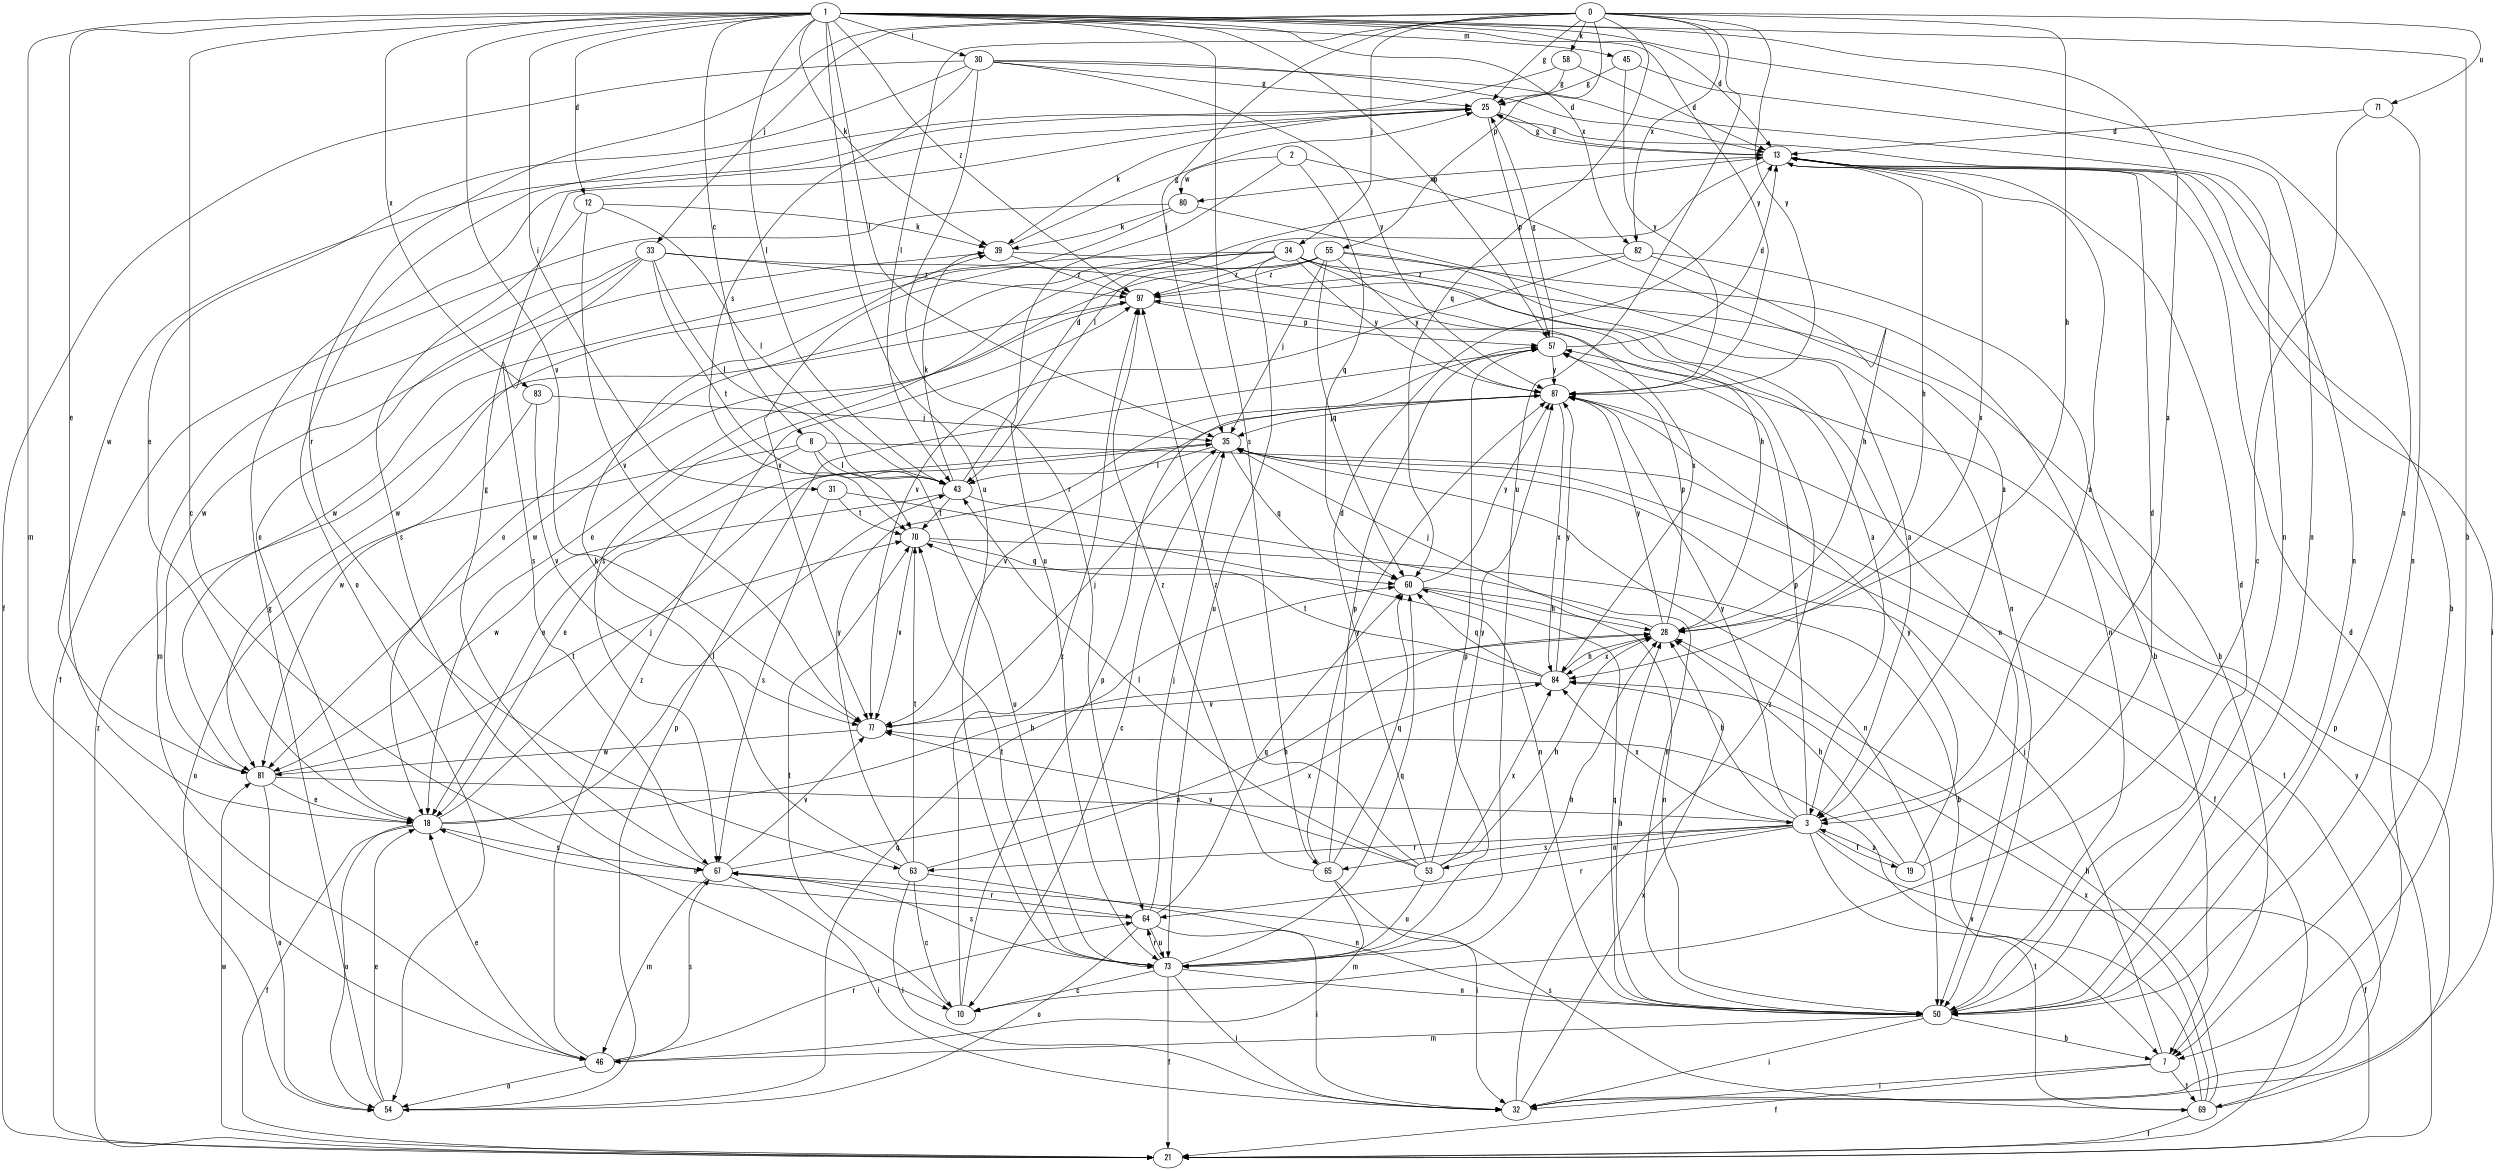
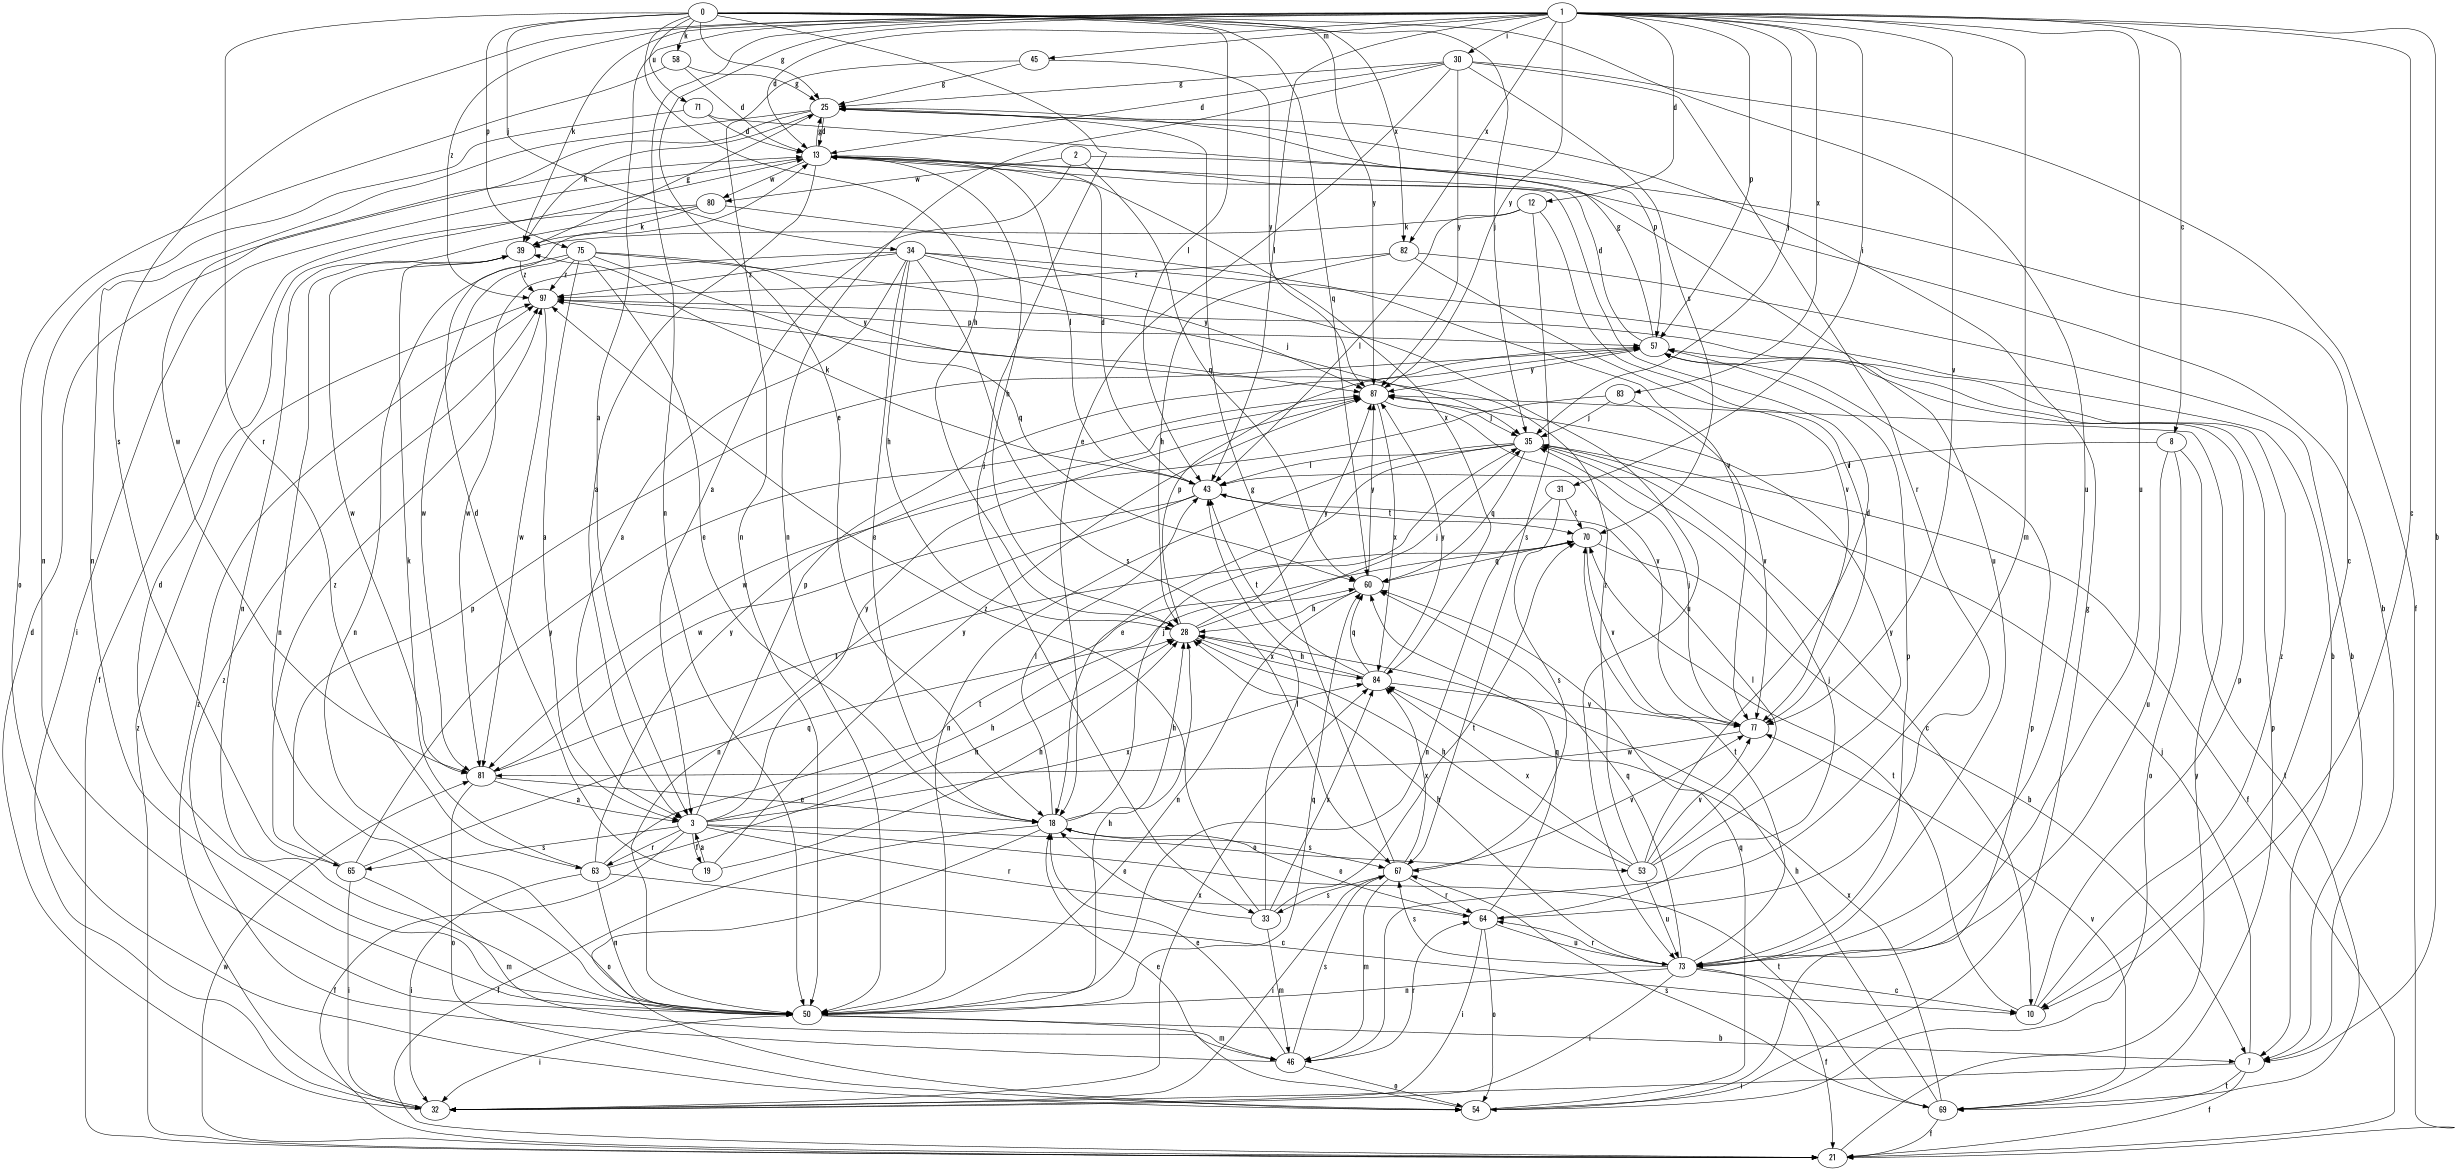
  strict digraph {
    fontname=Oswald
    node [fontname=Oswald]
    edge [fontname=Oswald]
    0
    25
    28
    33
    34
    35
    n7 [label=58]
    43
-   55
+   55 [label=75]
    60
    63
    71
    73
    82
    87
    13
    39
    50
    57
    81
    84
    18
    46
    n24 [label=97]
    70
    67
    3
    7
    10
    21
    54
    32
    64
    77
    1
    8
    12
    30
    31
    45
    65
    83
    19
    53
    69
    80
    2
    0 -> 25 [label=g]
    0 -> 28 [label=h]
    0 -> 33 [label=j]
    0 -> 34 [label=j]
    0 -> 35 [label=j]
    0 -> n7 [label=k]
    0 -> 43 [label=l]
    0 -> 55 [label=p]
    0 -> 60 [label=q]
    0 -> 63 [label=r]
    0 -> 71 [label=u]
    0 -> 73 [label=u]
    0 -> 82 [label=x]
    0 -> 87 [label=y]
    25 -> 13 [label=d]
    25 -> 39 [label=k]
    25 -> 50 [label=n]
    25 -> 57 [label=p]
    25 -> 81 [label=w]
    28 -> 35 [label=j]
    28 -> 87 [label=y]
    28 -> 57 [label=p]
    28 -> 84 [label=x]
    33 -> 43 [label=l]
    33 -> 84 [label=x]
    33 -> 18 [label=e]
    33 -> 46 [label=m]
    33 -> n24 [label=z]
    33 -> 70 [label=t]
-   33 -> 67 [label=s]
+   67 -> 33 [label=s]
    34 -> 28 [label=h]
    34 -> 73 [label=u]
    34 -> 87 [label=y]
    34 -> 81 [label=w]
    34 -> 18 [label=e]
    34 -> n24 [label=z]
    34 -> 67 [label=s]
    34 -> 3 [label=a]
    34 -> 7 [label=b]
    35 -> 43 [label=l]
    35 -> 60 [label=q]
    35 -> 50 [label=n]
    35 -> 18 [label=e]
    35 -> 10 [label=c]
    35 -> 21 [label=f]
    n7 -> 25 [label=g]
    n7 -> 13 [label=d]
    n7 -> 54 [label=o]
    43 -> 13 [label=d]
    43 -> 39 [label=k]
    43 -> 50 [label=n]
    43 -> 81 [label=w]
    43 -> 70 [label=t]
    55 -> 35 [label=j]
    55 -> 60 [label=q]
    55 -> 87 [label=y]
    55 -> 50 [label=n]
    55 -> 81 [label=w]
    55 -> 18 [label=e]
    55 -> n24 [label=z]
    55 -> 3 [label=a]
    60 -> 28 [label=h]
    60 -> 87 [label=y]
    60 -> 50 [label=n]
    63 -> 28 [label=h]
    63 -> 87 [label=y]
    63 -> 39 [label=k]
    63 -> 50 [label=n]
    63 -> 70 [label=t]
    63 -> 10 [label=c]
    63 -> 32 [label=i]
    71 -> 13 [label=d]
    71 -> 50 [label=n]
    71 -> 10 [label=c]
    73 -> 28 [label=h]
    73 -> 60 [label=q]
    73 -> 50 [label=n]
    73 -> 57 [label=p]
    73 -> 70 [label=t]
    73 -> 67 [label=s]
    73 -> 10 [label=c]
    73 -> 21 [label=f]
    73 -> 32 [label=i]
    73 -> 64 [label=r]
    82 -> 28 [label=h]
    82 -> n24 [label=z]
    82 -> 7 [label=b]
    82 -> 77 [label=v]
    87 -> 35 [label=j]
    87 -> 84 [label=x]
    87 -> 77 [label=v]
    13 -> 25 [label=g]
    13 -> 28 [label=h]
    13 -> 43 [label=l]
    13 -> 84 [label=x]
    13 -> 3 [label=a]
    13 -> 7 [label=b]
    13 -> 32 [label=i]
    13 -> 80 [label=w]
    39 -> 25 [label=g]
    39 -> 50 [label=n]
    39 -> 81 [label=w]
    39 -> n24 [label=z]
    50 -> 28 [label=h]
    50 -> 60 [label=q]
    50 -> 13 [label=d]
    50 -> 46 [label=m]
    50 -> 7 [label=b]
    50 -> 32 [label=i]
    57 -> 25 [label=g]
    57 -> 87 [label=y]
    57 -> 13 [label=d]
    81 -> 18 [label=e]
    81 -> 70 [label=t]
    81 -> 3 [label=a]
    81 -> 54 [label=o]
    84 -> 28 [label=h]
    84 -> 60 [label=q]
    84 -> 87 [label=y]
-   84 -> 70 [label=t]
+   84 -> 43 [label=t]
    84 -> 77 [label=v]
    18 -> 28 [label=h]
    18 -> 35 [label=j]
    18 -> 43 [label=l]
    18 -> 67 [label=s]
    18 -> 21 [label=f]
    18 -> 54 [label=o]
    46 -> 18 [label=e]
    46 -> n24 [label=z]
    46 -> 67 [label=s]
    46 -> 54 [label=o]
    46 -> 64 [label=r]
    n24 -> 57 [label=p]
    n24 -> 81 [label=w]
    70 -> 60 [label=q]
    70 -> 7 [label=b]
    70 -> 77 [label=v]
    67 -> 25 [label=g]
    67 -> 84 [label=x]
    67 -> 46 [label=m]
    67 -> 32 [label=i]
    67 -> 64 [label=r]
    67 -> 77 [label=v]
    3 -> 28 [label=h]
    3 -> 63 [label=r]
    3 -> 87 [label=y]
    3 -> 57 [label=p]
    3 -> 84 [label=x]
    3 -> 21 [label=f]
    3 -> 64 [label=r]
    3 -> 65 [label=s]
    3 -> 19 [label=f]
    3 -> 53 [label=o]
    3 -> 69 [label=t]
    7 -> 35 [label=j]
    7 -> 21 [label=f]
    7 -> 32 [label=i]
    7 -> 69 [label=t]
    10 -> 57 [label=p]
    10 -> n24 [label=z]
    10 -> 70 [label=t]
    21 -> 87 [label=y]
    21 -> 81 [label=w]
    21 -> n24 [label=z]
    54 -> 25 [label=g]
    54 -> 60 [label=q]
    54 -> 57 [label=p]
    54 -> 18 [label=e]
    32 -> 13 [label=d]
    32 -> 84 [label=x]
    32 -> n24 [label=z]
    64 -> 35 [label=j]
    64 -> 60 [label=q]
    64 -> 73 [label=u]
    64 -> 18 [label=e]
    64 -> 54 [label=o]
    64 -> 32 [label=i]
    77 -> 35 [label=j]
    77 -> 81 [label=w]
-   1 -> 35 [label=l]
+   1 -> 35 [label=j]
    1 -> 43 [label=l]
    1 -> 73 [label=u]
    1 -> 82 [label=x]
    1 -> 87 [label=y]
    1 -> 13 [label=d]
    1 -> 39 [label=k]
    1 -> 50 [label=n]
    1 -> 57 [label=p]
    1 -> 18 [label=e]
    1 -> 46 [label=m]
    1 -> n24 [label=z]
    1 -> 3 [label=a]
    1 -> 7 [label=b]
    1 -> 10 [label=c]
    1 -> 77 [label=v]
    1 -> 8 [label=c]
    1 -> 12 [label=d]
    1 -> 30 [label=i]
    1 -> 31 [label=i]
    1 -> 45 [label=m]
    1 -> 65 [label=s]
    1 -> 83 [label=x]
    8 -> 43 [label=l]
    8 -> 73 [label=u]
-   8 -> 18 [label=e]
    8 -> 54 [label=o]
    8 -> 69 [label=t]
    12 -> 43 [label=l]
    12 -> 39 [label=k]
    12 -> 67 [label=s]
    12 -> 77 [label=v]
    30 -> 25 [label=g]
    30 -> 87 [label=y]
    30 -> 13 [label=d]
    30 -> 50 [label=n]
    30 -> 18 [label=e]
    30 -> 70 [label=s]
    30 -> 21 [label=f]
    30 -> 64 [label=r]
    31 -> 50 [label=n]
    31 -> 70 [label=t]
    31 -> 67 [label=s]
    45 -> 25 [label=g]
    45 -> 87 [label=y]
    45 -> 50 [label=n]
    65 -> 60 [label=q]
    65 -> 87 [label=y]
    65 -> 57 [label=p]
    65 -> 46 [label=m]
    65 -> n24 [label=z]
    65 -> 32 [label=i]
    83 -> 35 [label=j]
    83 -> 81 [label=w]
    83 -> 77 [label=v]
    19 -> 28 [label=h]
    19 -> 87 [label=y]
    19 -> 13 [label=d]
    19 -> 3 [label=a]
    53 -> 28 [label=h]
    53 -> 43 [label=l]
    53 -> 73 [label=u]
    53 -> 87 [label=y]
    53 -> 13 [label=d]
    53 -> 84 [label=x]
    53 -> n24 [label=z]
    53 -> 77 [label=v]
    69 -> 28 [label=h]
    69 -> 57 [label=p]
    69 -> 84 [label=x]
    69 -> 67 [label=s]
    69 -> 21 [label=f]
    69 -> 77 [label=v]
    80 -> 39 [label=k]
    80 -> 50 [label=n]
    80 -> 21 [label=f]
    80 -> 77 [label=v]
    2 -> 60 [label=q]
    2 -> 73 [label=u]
    2 -> 3 [label=a]
    2 -> 80 [label=w]
  }
